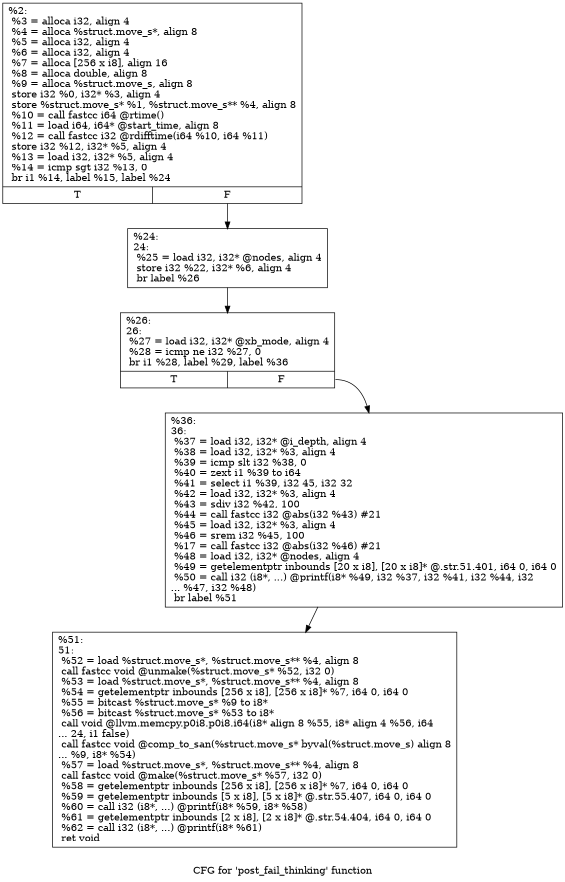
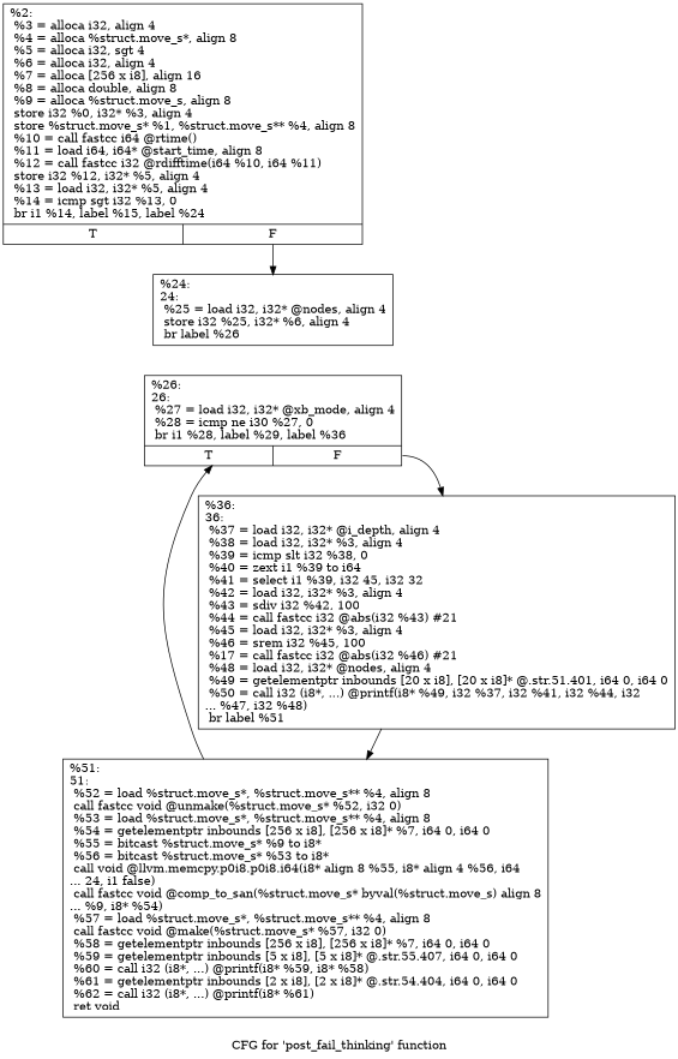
  digraph {
    label="CFG for 'post_fail_thinking' function"
    node [shape=record]
-   n1 [label="{%2:\l  %3 = alloca i32, align 4\l  %4 = alloca %struct.move_s*, align 8\l  %5 = alloca i32, align 4\l  %6 = alloca i32, align 4\l  %7 = alloca [256 x i8], align 16\l  %8 = alloca double, align 8\l  %9 = alloca %struct.move_s, align 8\l  store i32 %0, i32* %3, align 4\l  store %struct.move_s* %1, %struct.move_s** %4, align 8\l  %10 = call fastcc i64 @rtime()\l  %11 = load i64, i64* @start_time, align 8\l  %12 = call fastcc i32 @rdifftime(i64 %10, i64 %11)\l  store i32 %12, i32* %5, align 4\l  %13 = load i32, i32* %5, align 4\l  %14 = icmp sgt i32 %13, 0\l  br i1 %14, label %15, label %24\l|{<s0>T|<s1>F}}"]
-   n2 [label="{%24:\l24:                                               \l  %25 = load i32, i32* @nodes, align 4\l  store i32 %22, i32* %6, align 4\l  br label %26\l}"]
-   n3 [label="{%26:\l26:                                               \l  %27 = load i32, i32* @xb_mode, align 4\l  %28 = icmp ne i32 %27, 0\l  br i1 %28, label %29, label %36\l|{<s0>T|<s1>F}}"]
+   n1 [label="{%2:\l  %3 = alloca i32, align 4\l  %4 = alloca %struct.move_s*, align 8\l  %5 = alloca i32, sgt 4\l  %6 = alloca i32, align 4\l  %7 = alloca [256 x i8], align 16\l  %8 = alloca double, align 8\l  %9 = alloca %struct.move_s, align 8\l  store i32 %0, i32* %3, align 4\l  store %struct.move_s* %1, %struct.move_s** %4, align 8\l  %10 = call fastcc i64 @rtime()\l  %11 = load i64, i64* @start_time, align 8\l  %12 = call fastcc i32 @rdifftime(i64 %10, i64 %11)\l  store i32 %12, i32* %5, align 4\l  %13 = load i32, i32* %5, align 4\l  %14 = icmp sgt i32 %13, 0\l  br i1 %14, label %15, label %24\l|{<s0>T|<s1>F}}"]
+   n2 [label="{%24:\l24:                                               \l  %25 = load i32, i32* @nodes, align 4\l  store i32 %25, i32* %6, align 4\l  br label %26\l}"]
+   n3 [label="{%26:\l26:                                               \l  %27 = load i32, i32* @xb_mode, align 4\l  %28 = icmp ne i30 %27, 0\l  br i1 %28, label %29, label %36\l|{<s0>T|<s1>F}}"]
    n4 [label="{%36:\l36:                                               \l  %37 = load i32, i32* @i_depth, align 4\l  %38 = load i32, i32* %3, align 4\l  %39 = icmp slt i32 %38, 0\l  %40 = zext i1 %39 to i64\l  %41 = select i1 %39, i32 45, i32 32\l  %42 = load i32, i32* %3, align 4\l  %43 = sdiv i32 %42, 100\l  %44 = call fastcc i32 @abs(i32 %43) #21\l  %45 = load i32, i32* %3, align 4\l  %46 = srem i32 %45, 100\l  %17 = call fastcc i32 @abs(i32 %46) #21\l  %48 = load i32, i32* @nodes, align 4\l  %49 = getelementptr inbounds [20 x i8], [20 x i8]* @.str.51.401, i64 0, i64 0\l  %50 = call i32 (i8*, ...) @printf(i8* %49, i32 %37, i32 %41, i32 %44, i32\l... %47, i32 %48)\l  br label %51\l}"]
    n5 [label="{%51:\l51:                                               \l  %52 = load %struct.move_s*, %struct.move_s** %4, align 8\l  call fastcc void @unmake(%struct.move_s* %52, i32 0)\l  %53 = load %struct.move_s*, %struct.move_s** %4, align 8\l  %54 = getelementptr inbounds [256 x i8], [256 x i8]* %7, i64 0, i64 0\l  %55 = bitcast %struct.move_s* %9 to i8*\l  %56 = bitcast %struct.move_s* %53 to i8*\l  call void @llvm.memcpy.p0i8.p0i8.i64(i8* align 8 %55, i8* align 4 %56, i64\l... 24, i1 false)\l  call fastcc void @comp_to_san(%struct.move_s* byval(%struct.move_s) align 8\l... %9, i8* %54)\l  %57 = load %struct.move_s*, %struct.move_s** %4, align 8\l  call fastcc void @make(%struct.move_s* %57, i32 0)\l  %58 = getelementptr inbounds [256 x i8], [256 x i8]* %7, i64 0, i64 0\l  %59 = getelementptr inbounds [5 x i8], [5 x i8]* @.str.55.407, i64 0, i64 0\l  %60 = call i32 (i8*, ...) @printf(i8* %59, i8* %58)\l  %61 = getelementptr inbounds [2 x i8], [2 x i8]* @.str.54.404, i64 0, i64 0\l  %62 = call i32 (i8*, ...) @printf(i8* %61)\l  ret void\l}"]
    n1 -> n2 [tailport=s1]
-   n2 -> n3
+   n5 -> n3
    n3 -> n4 [tailport=s1]
    n4 -> n5
  }
